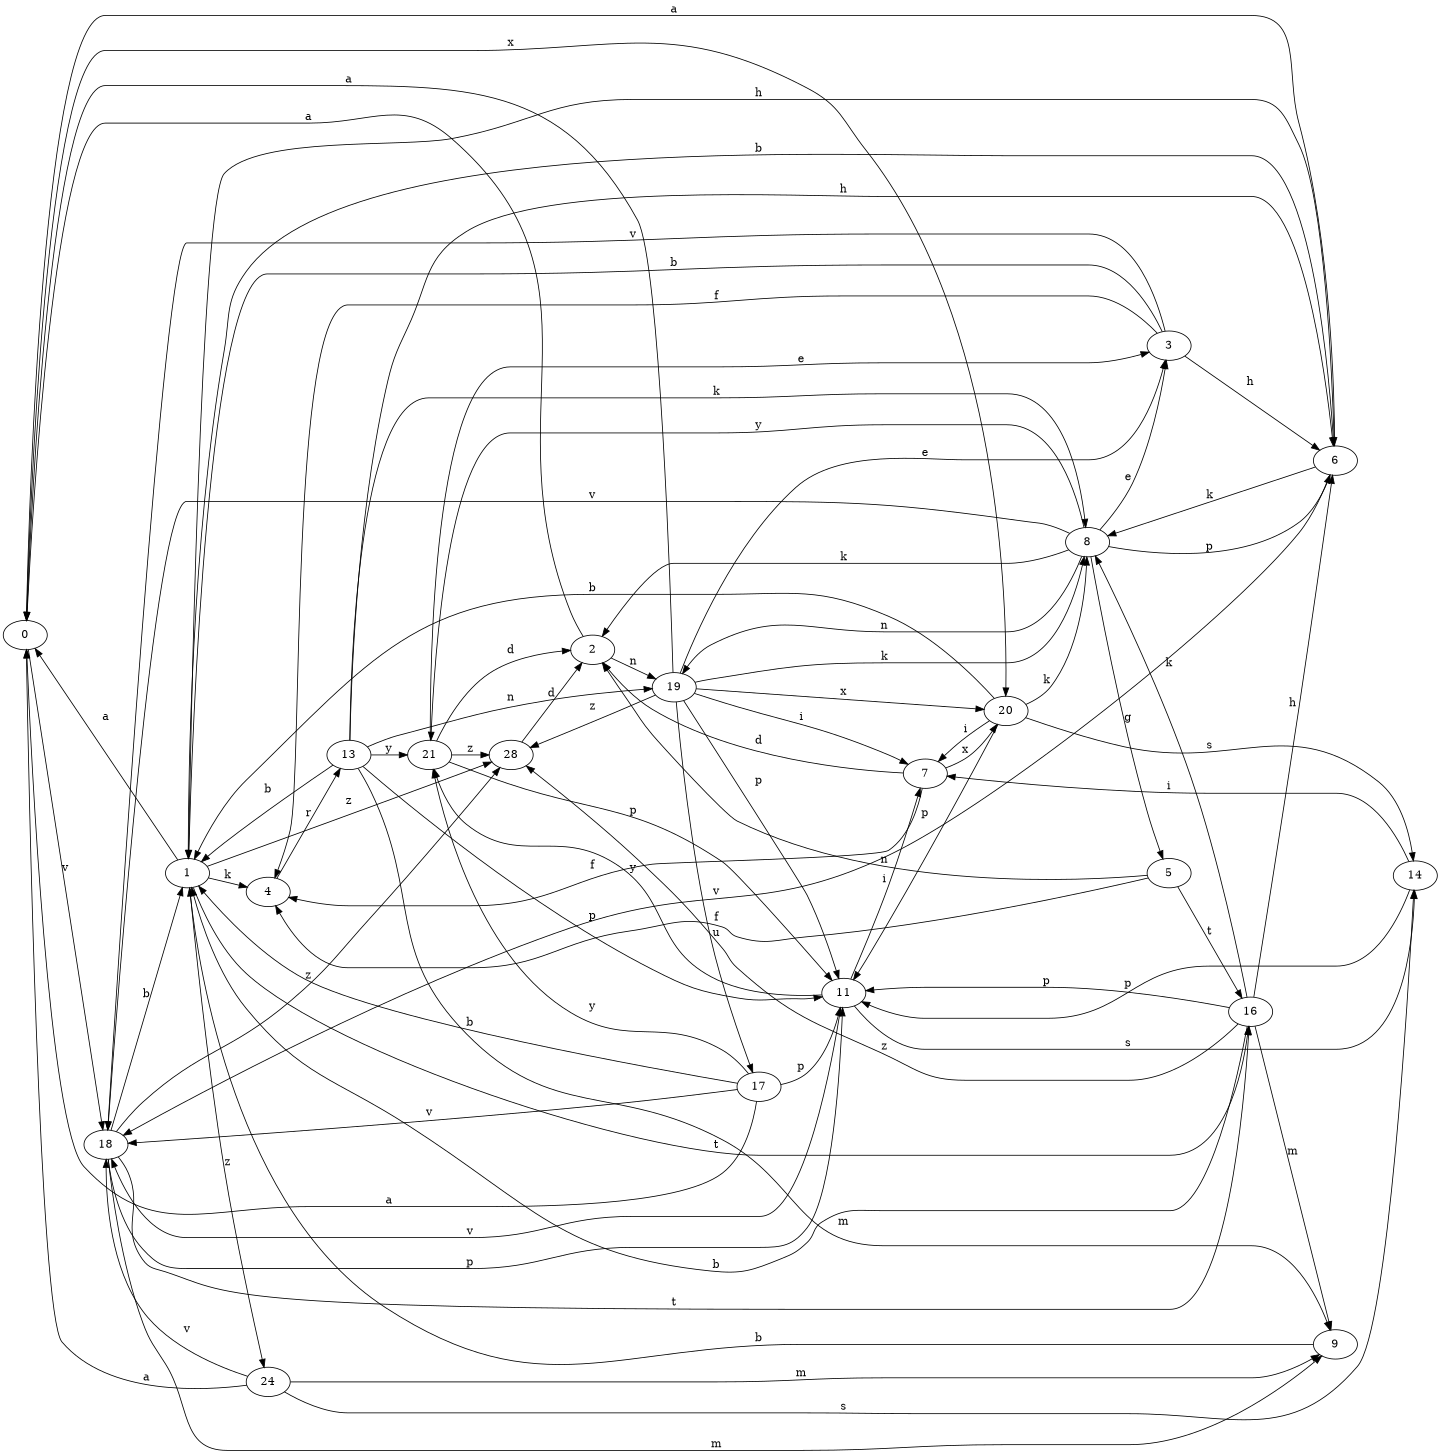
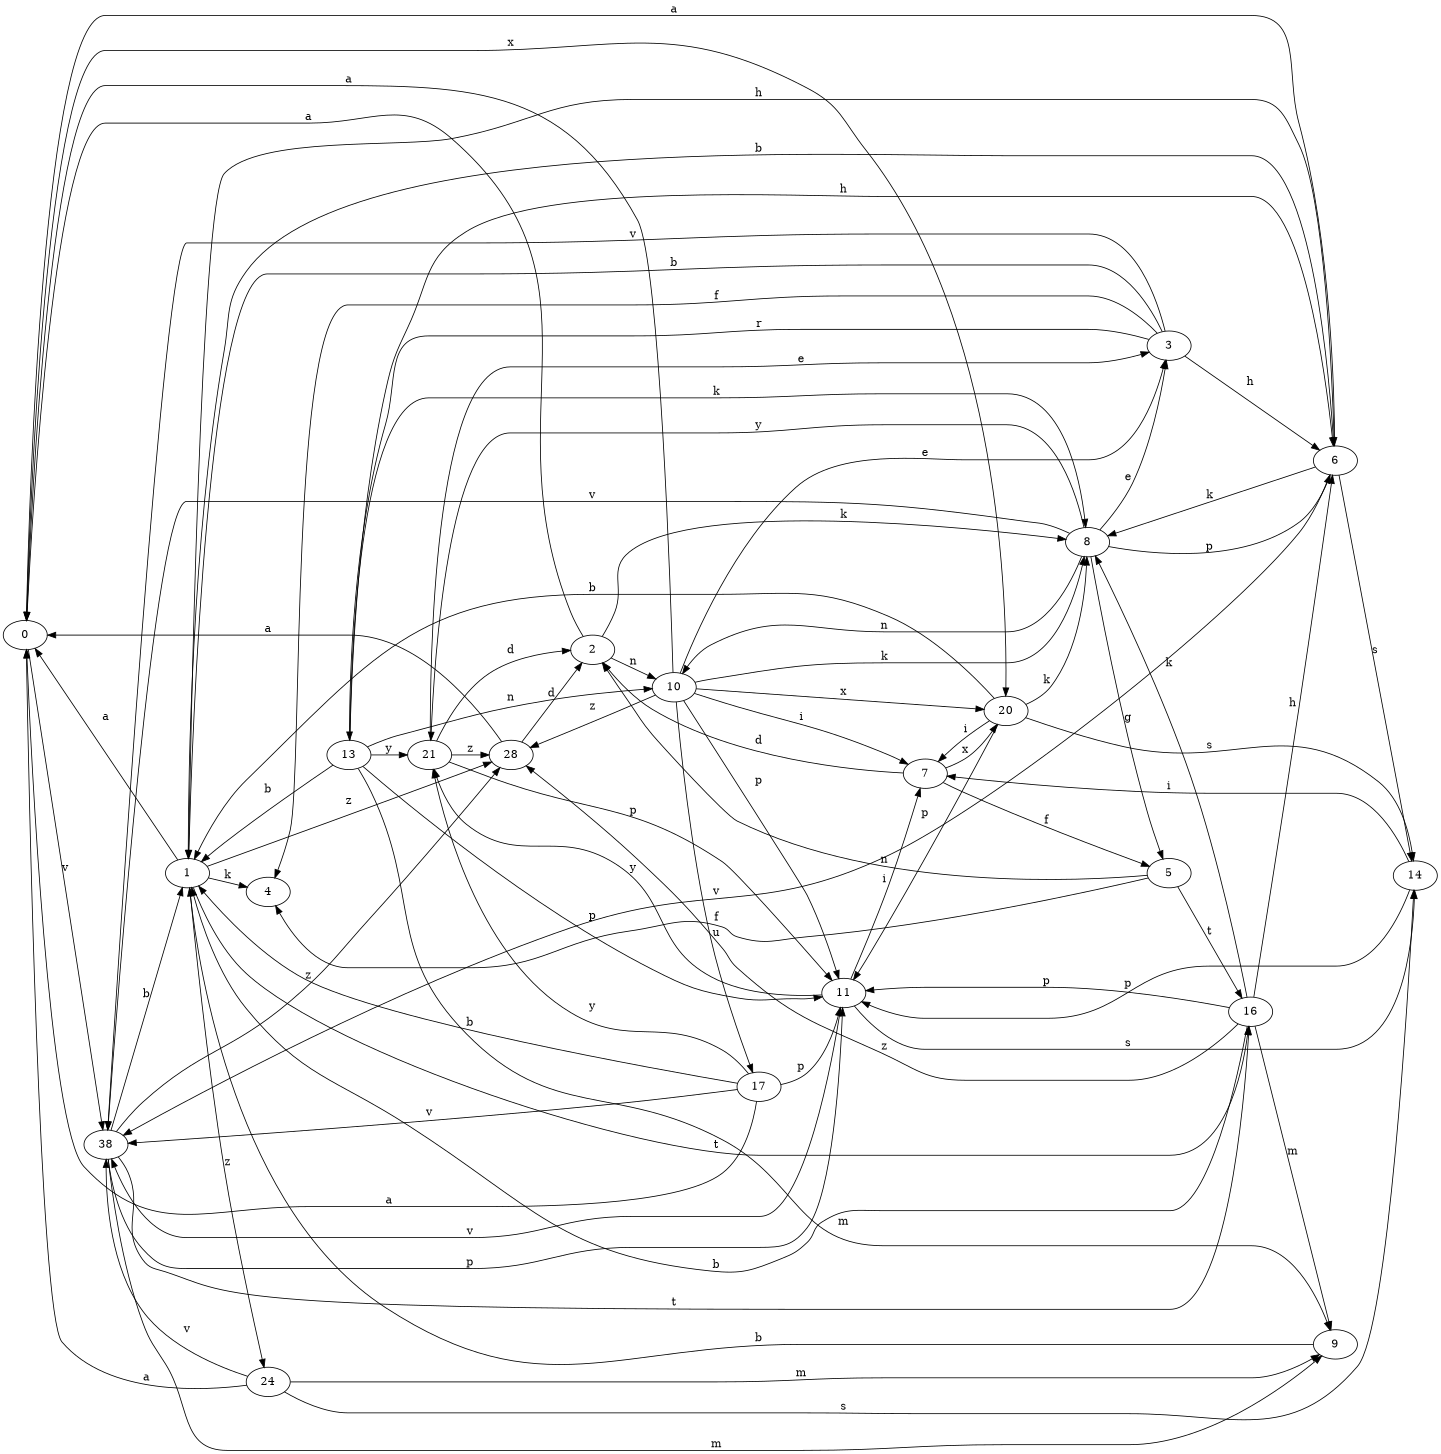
  strict digraph {
    rankdir=LR
    0
-   18
+   18 [label=38]
    20
    1
    16
    28
    9
    11
    8
    14
    7
    6
    24
    4
-   10 [label=19]
+   10
    3
    5
    21
    2
    17
    13
    0 -> 18 [label=v]
    0 -> 20 [label=x]
    18 -> 1 [label=b]
    18 -> 16 [label=t]
    18 -> 28 [label=z]
    18 -> 9 [label=m]
    18 -> 11 [label=p]
    20 -> 1 [label=b]
    20 -> 11 [label=p]
    20 -> 8 [label=k]
    20 -> 14 [label=s]
    20 -> 7 [label=i]
    1 -> 0 [label=a]
    1 -> 16 [label=t]
    1 -> 28 [label=z]
    1 -> 6 [label=h]
    1 -> 24 [label=z]
    1 -> 4 [label=k]
    16 -> 1 [label=b]
    16 -> 28 [label=z]
    16 -> 9 [label=m]
    16 -> 11 [label=p]
    16 -> 8 [label=k]
    16 -> 6 [label=h]
+   28 -> 0 [label=a]
    28 -> 2 [label=d]
    9 -> 1 [label=b]
    11 -> 18 [label=v]
    11 -> 14 [label=s]
    11 -> 7 [label=i]
    11 -> 21 [label=y]
    8 -> 18 [label=v]
    8 -> 6 [label=p]
    8 -> 10 [label=n]
    8 -> 3 [label=e]
    8 -> 5 [label=g]
    8 -> 21 [label=y]
    14 -> 11 [label=p]
    14 -> 7 [label=i]
    7 -> 20 [label=x]
-   7 -> 4 [label=f]
+   7 -> 5 [label=f]
    7 -> 2 [label=d]
    6 -> 0 [label=a]
    6 -> 18 [label=v]
    6 -> 1 [label=b]
    6 -> 8 [label=k]
+   6 -> 14 [label=s]
    24 -> 0 [label=a]
    24 -> 18 [label=v]
    24 -> 9 [label=m]
    24 -> 14 [label=s]
    10 -> 0 [label=a]
    10 -> 20 [label=x]
    10 -> 28 [label=z]
    10 -> 11 [label=p]
    10 -> 8 [label=k]
    10 -> 7 [label=i]
    10 -> 3 [label=e]
    10 -> 17 [label=u]
    3 -> 18 [label=v]
    3 -> 1 [label=b]
    3 -> 6 [label=h]
    3 -> 4 [label=f]
-   4 -> 13 [label=r]
+   3 -> 13 [label=r]
    5 -> 16 [label=t]
    5 -> 4 [label=f]
    5 -> 2 [label=n]
    21 -> 28 [label=z]
    21 -> 11 [label=p]
    21 -> 3 [label=e]
    21 -> 2 [label=d]
    2 -> 0 [label=a]
-   8 -> 2 [label=k]
+   2 -> 8 [label=k]
    2 -> 10 [label=n]
    17 -> 0 [label=a]
    17 -> 18 [label=v]
    17 -> 1 [label=b]
    17 -> 11 [label=p]
    17 -> 21 [label=y]
    13 -> 1 [label=b]
    13 -> 9 [label=m]
    13 -> 11 [label=p]
    13 -> 8 [label=k]
    13 -> 6 [label=h]
    13 -> 10 [label=n]
    13 -> 21 [label=y]
  }
